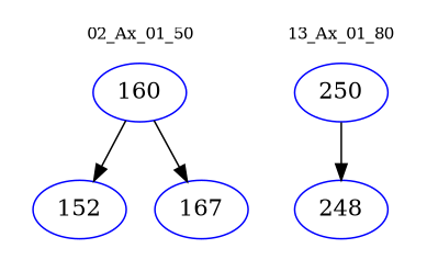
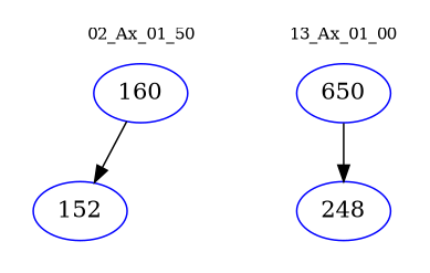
  digraph {
    node [color=blue]
    edge [color=black]
    n1 [label=160]
    n2 [label=152]
-   n3 [label=167]
-   n4 [label=250]
+   n4 [label=650]
    n5 [label=248]
    subgraph cluster_1 {
      color=white
      fontsize=10
      label="02_Ax_01_50"
      n1
      n2
-     n3
    }
    subgraph cluster_2 {
      color=white
      fontsize=10
-     label="13_Ax_01_80"
+     label="13_Ax_01_00"
      n4
      n5
    }
    n1 -> n2
-   n1 -> n3
    n4 -> n5
  }
